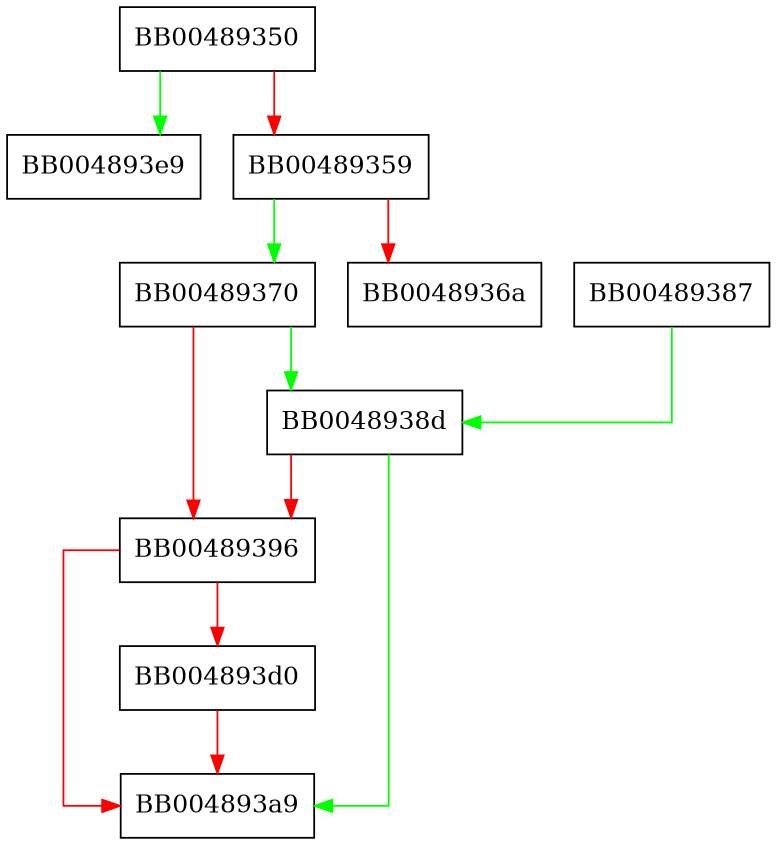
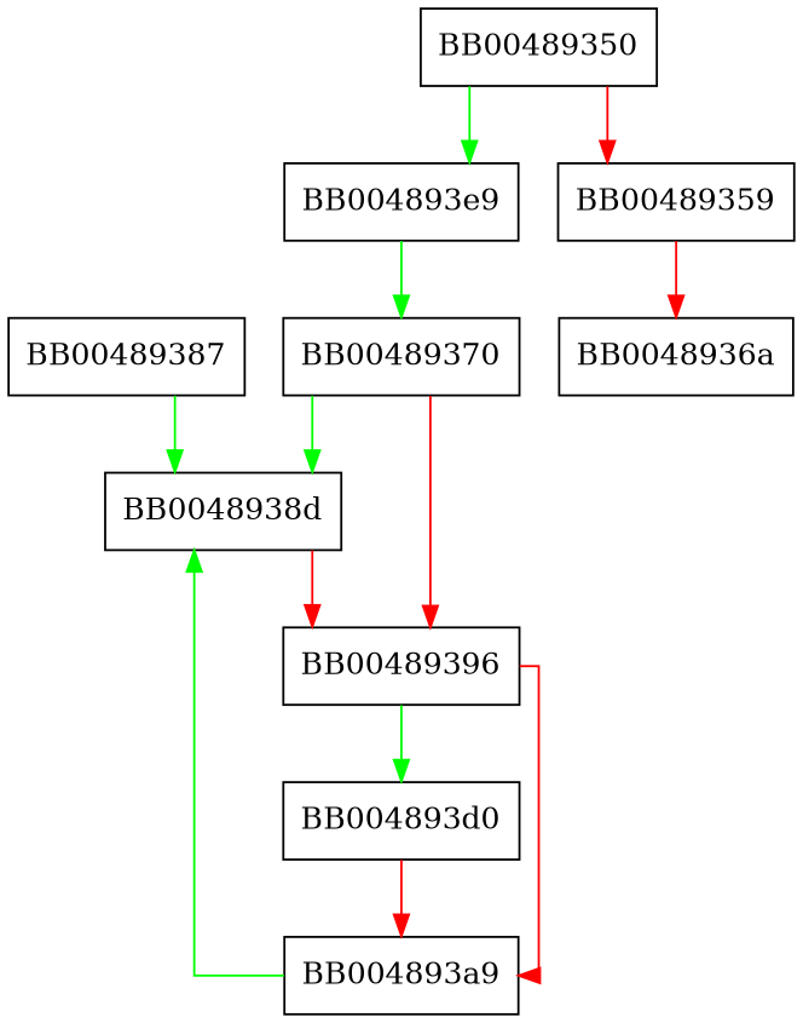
  digraph {
    splines=ortho
    node [shape=box]
    edge [color=green]
    n1 [label=BB004893e9]
    BB00489350
    BB00489359
    BB00489370
    BB0048936a
    BB0048938d
    BB00489396
    BB004893a9
    BB00489387
    BB004893d0
    BB00489350 -> n1
    BB00489350 -> BB00489359 [color=red]
-   BB00489359 -> BB00489370
+   n1 -> BB00489370
    BB00489359 -> BB0048936a [color=red]
    BB00489370 -> BB0048938d
    BB00489370 -> BB00489396 [color=red]
    BB0048938d -> BB00489396 [color=red]
-   BB0048938d -> BB004893a9
+   BB004893a9 -> BB0048938d
    BB00489396 -> BB004893a9 [color=red]
-   BB00489396 -> BB004893d0 [color=red]
+   BB00489396 -> BB004893d0
    BB00489387 -> BB0048938d
    BB004893d0 -> BB004893a9 [color=red]
  }
